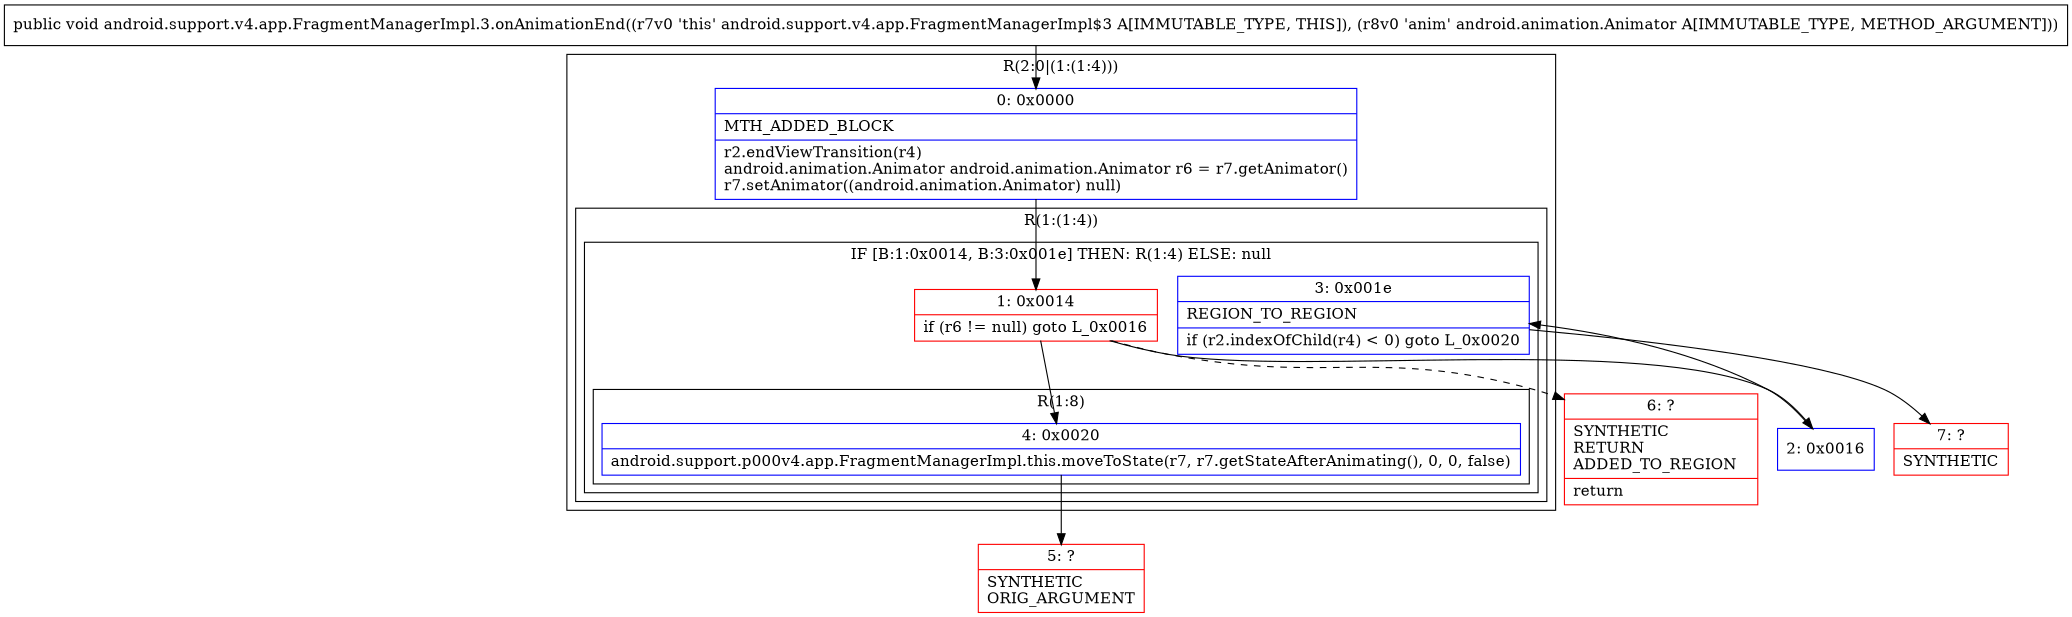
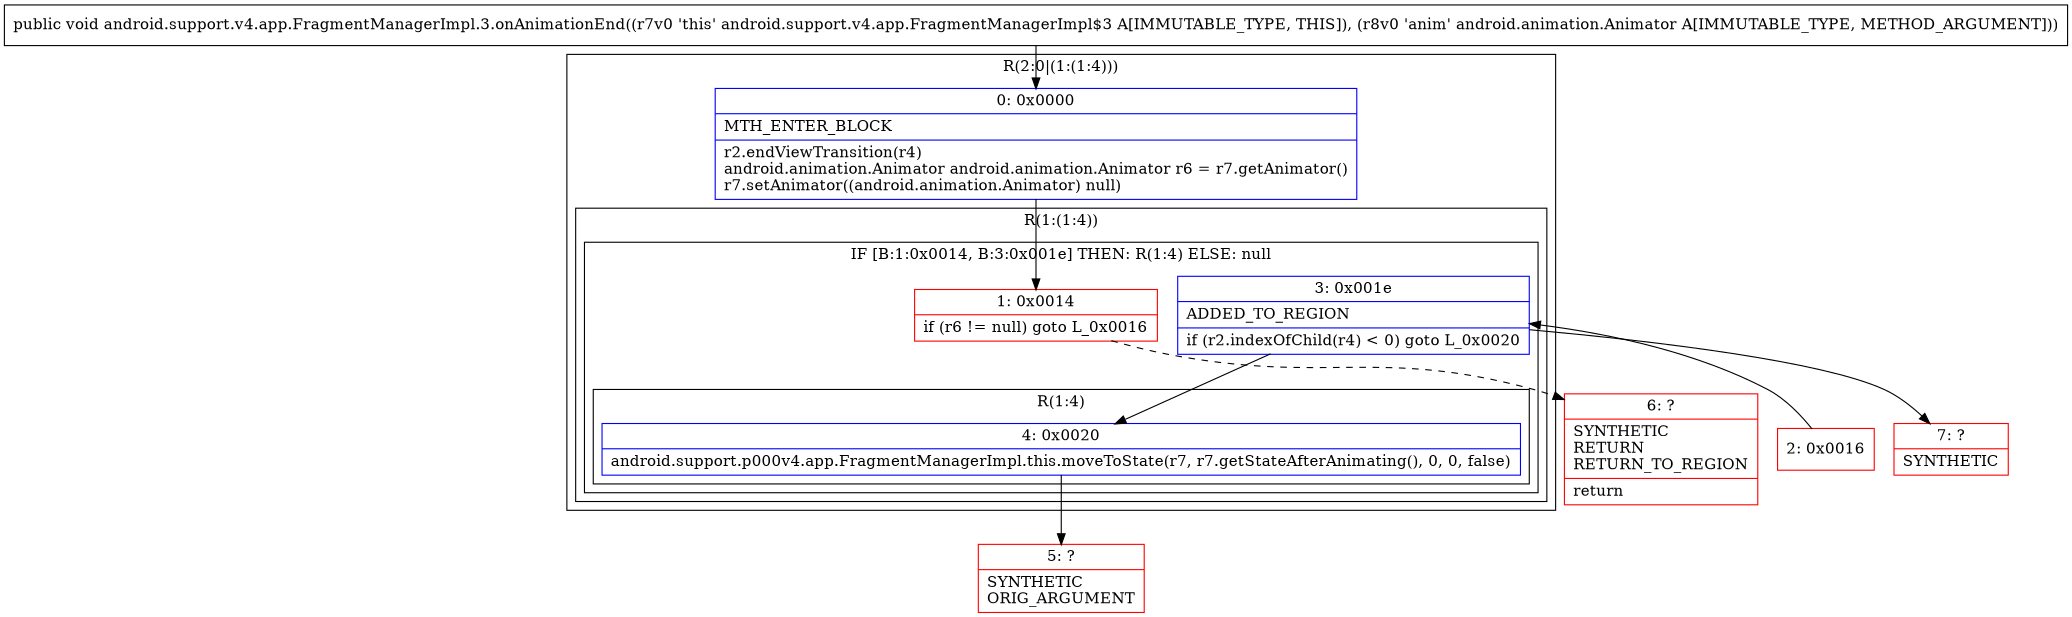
  digraph {
    node [color=red shape=record]
    n1 [color=blue label="{4\:\ 0x0020|android.support.p000v4.app.FragmentManagerImpl.this.moveToState(r7, r7.getStateAfterAnimating(), 0, 0, false)\l}"]
    n2 [label="{1\:\ 0x0014|if (r6 != null) goto L_0x0016\l}"]
-   n3 [color=blue label="{3\:\ 0x001e|REGION_TO_REGION\l|if (r2.indexOfChild(r4) \< 0) goto L_0x0020\l}"]
-   n4 [color=blue label="{0\:\ 0x0000|MTH_ADDED_BLOCK\l|r2.endViewTransition(r4)\landroid.animation.Animator android.animation.Animator r6 = r7.getAnimator()\lr7.setAnimator((android.animation.Animator) null)\l}"]
+   n3 [color=blue label="{3\:\ 0x001e|ADDED_TO_REGION\l|if (r2.indexOfChild(r4) \< 0) goto L_0x0020\l}"]
+   n4 [color=blue label="{0\:\ 0x0000|MTH_ENTER_BLOCK\l|r2.endViewTransition(r4)\landroid.animation.Animator android.animation.Animator r6 = r7.getAnimator()\lr7.setAnimator((android.animation.Animator) null)\l}"]
    n5 [label="{5\:\ ?|SYNTHETIC\lORIG_ARGUMENT\l}"]
-   n6 [color=blue label="{2\:\ 0x0016}"]
-   n7 [label="{6\:\ ?|SYNTHETIC\lRETURN\lADDED_TO_REGION\l|return\l}"]
+   n6 [label="{2\:\ 0x0016}"]
+   n7 [label="{6\:\ ?|SYNTHETIC\lRETURN\lRETURN_TO_REGION\l|return\l}"]
    n8 [label="{7\:\ ?|SYNTHETIC\l}"]
    n9 [label="{public void android.support.v4.app.FragmentManagerImpl.3.onAnimationEnd((r7v0 'this' android.support.v4.app.FragmentManagerImpl$3 A[IMMUTABLE_TYPE, THIS]), (r8v0 'anim' android.animation.Animator A[IMMUTABLE_TYPE, METHOD_ARGUMENT])) }" color=""]
    subgraph cluster_1 {
      label="R(2:0|(1:(1:4)))"
      n4
      subgraph cluster_2 {
        label="R(1:(1:4))"
        subgraph cluster_3 {
          label="IF [B:1:0x0014, B:3:0x001e] THEN: R(1:4) ELSE: null"
          n2
          n3
          subgraph cluster_4 {
-           label="R(1:8)"
+           label="R(1:4)"
            n1
          }
        }
      }
    }
    n1 -> n5
-   n2 -> n6
    n2 -> n7 [style=dashed]
-   n2 -> n1
+   n3 -> n1
    n3 -> n8 [style=solid]
    n4 -> n2
    n6 -> n3
    n9 -> n4
  }
